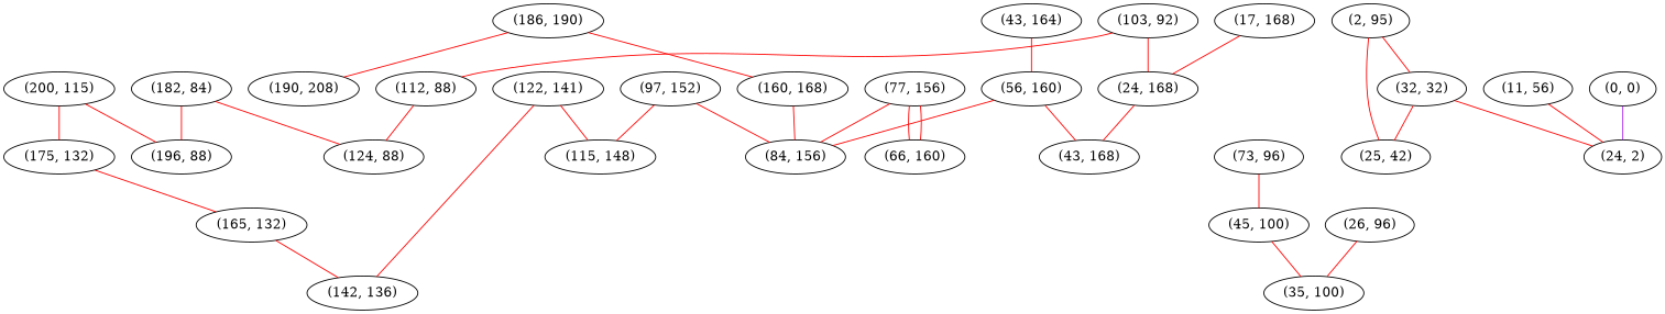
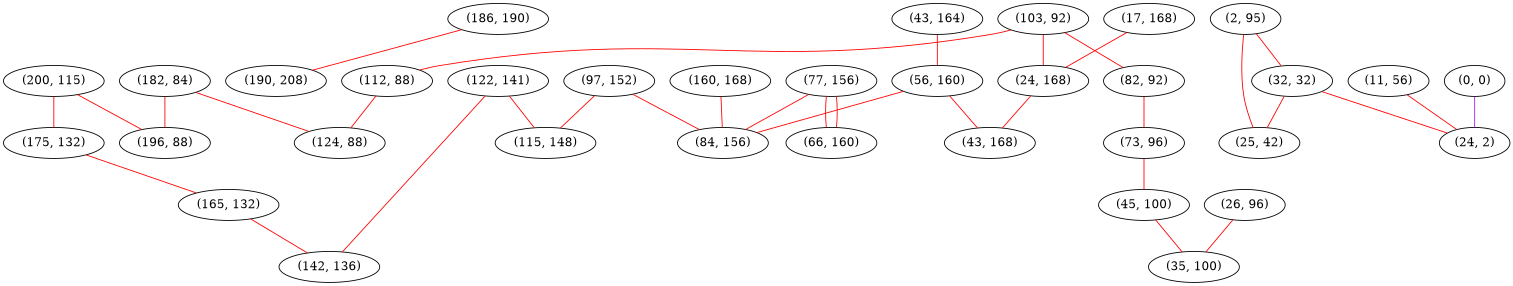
  graph {
    edge [color=red weight=1]
    "(182, 84)"
    "(196, 88)"
    "(124, 88)"
    "(32, 32)"
    "(25, 42)"
    "(24, 2)"
    "(2, 95)"
    "(26, 96)"
    "(35, 100)"
    "(103, 92)"
    "(112, 88)"
+   "(82, 92)"
    "(24, 168)"
    "(73, 96)"
    "(77, 156)"
    "(84, 156)"
    "(66, 160)"
    "(186, 190)"
    "(160, 168)"
    "(190, 208)"
    "(97, 152)"
    "(115, 148)"
    "(200, 115)"
    "(175, 132)"
    "(165, 132)"
    "(11, 56)"
    "(122, 141)"
    "(142, 136)"
    "(45, 100)"
    "(0, 0)"
    "(43, 164)"
    "(56, 160)"
    "(43, 168)"
    "(17, 168)"
    "(182, 84)" -- "(196, 88)"
    "(182, 84)" -- "(124, 88)"
    "(32, 32)" -- "(25, 42)"
    "(32, 32)" -- "(24, 2)"
    "(2, 95)" -- "(32, 32)"
    "(2, 95)" -- "(25, 42)"
    "(26, 96)" -- "(35, 100)"
    "(103, 92)" -- "(112, 88)"
+   "(103, 92)" -- "(82, 92)"
    "(103, 92)" -- "(24, 168)"
    "(112, 88)" -- "(124, 88)"
+   "(82, 92)" -- "(73, 96)"
    "(24, 168)" -- "(43, 168)"
    "(73, 96)" -- "(45, 100)"
    "(77, 156)" -- "(84, 156)"
    "(77, 156)" -- "(66, 160)"
    "(77, 156)" -- "(66, 160)"
-   "(186, 190)" -- "(160, 168)"
    "(186, 190)" -- "(190, 208)"
    "(160, 168)" -- "(84, 156)"
    "(97, 152)" -- "(84, 156)"
    "(97, 152)" -- "(115, 148)"
    "(200, 115)" -- "(196, 88)"
    "(200, 115)" -- "(175, 132)"
    "(175, 132)" -- "(165, 132)"
    "(165, 132)" -- "(142, 136)"
    "(11, 56)" -- "(24, 2)"
    "(122, 141)" -- "(115, 148)"
    "(122, 141)" -- "(142, 136)"
    "(45, 100)" -- "(35, 100)"
    "(0, 0)" -- "(24, 2)" [color=purple weight=4]
    "(43, 164)" -- "(56, 160)"
    "(56, 160)" -- "(84, 156)"
    "(56, 160)" -- "(43, 168)"
    "(17, 168)" -- "(24, 168)"
  }
